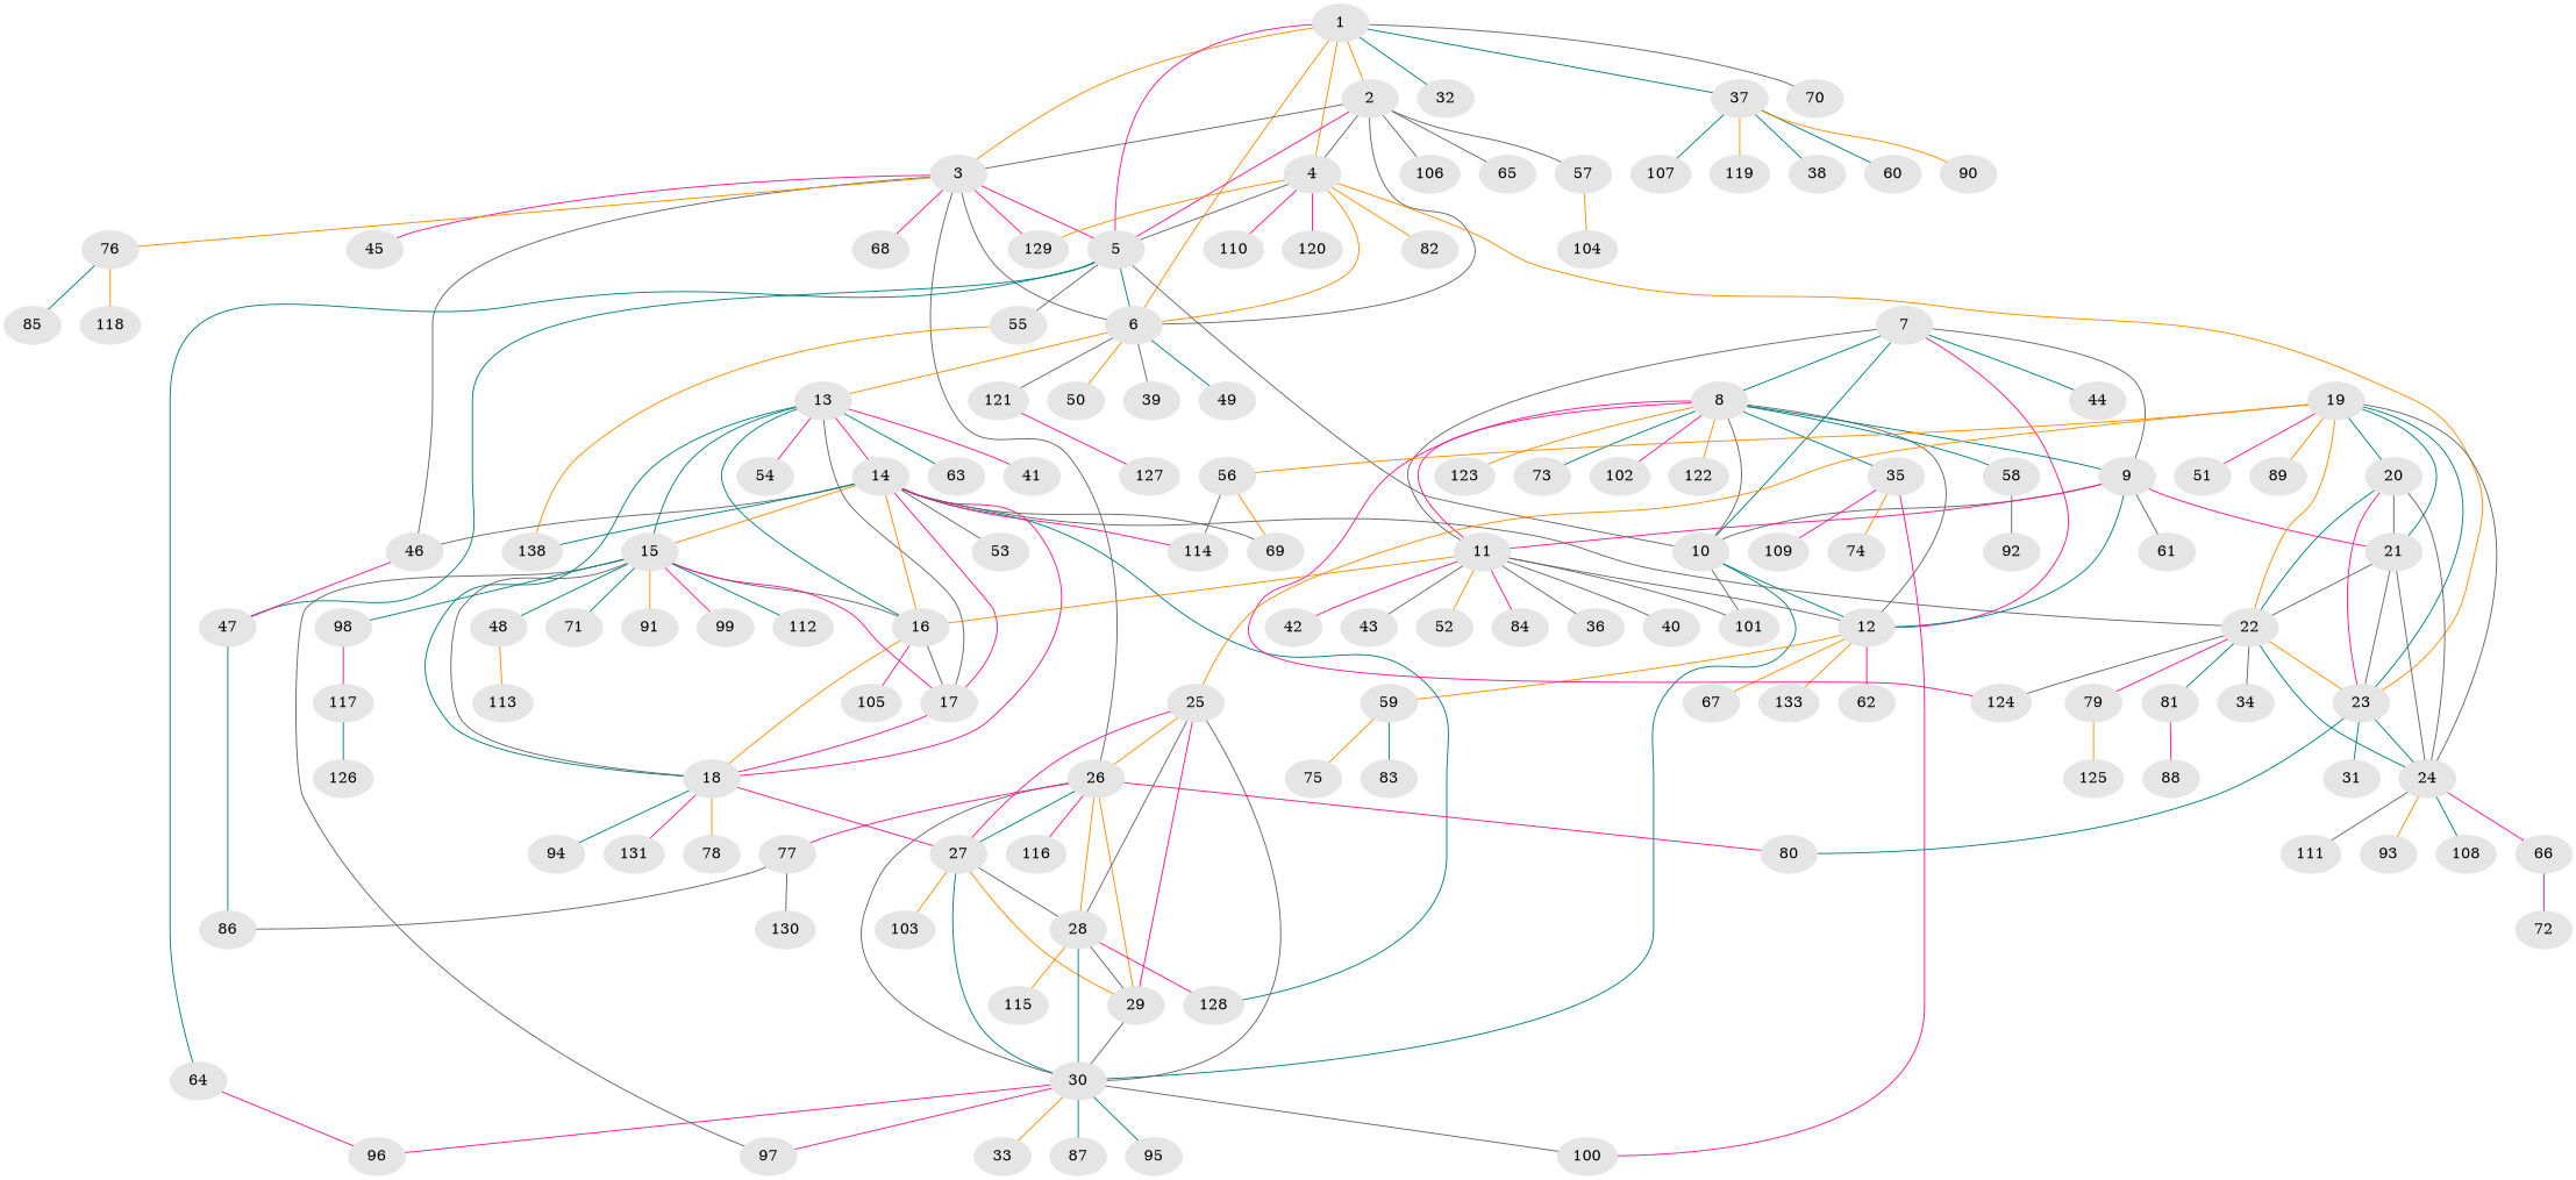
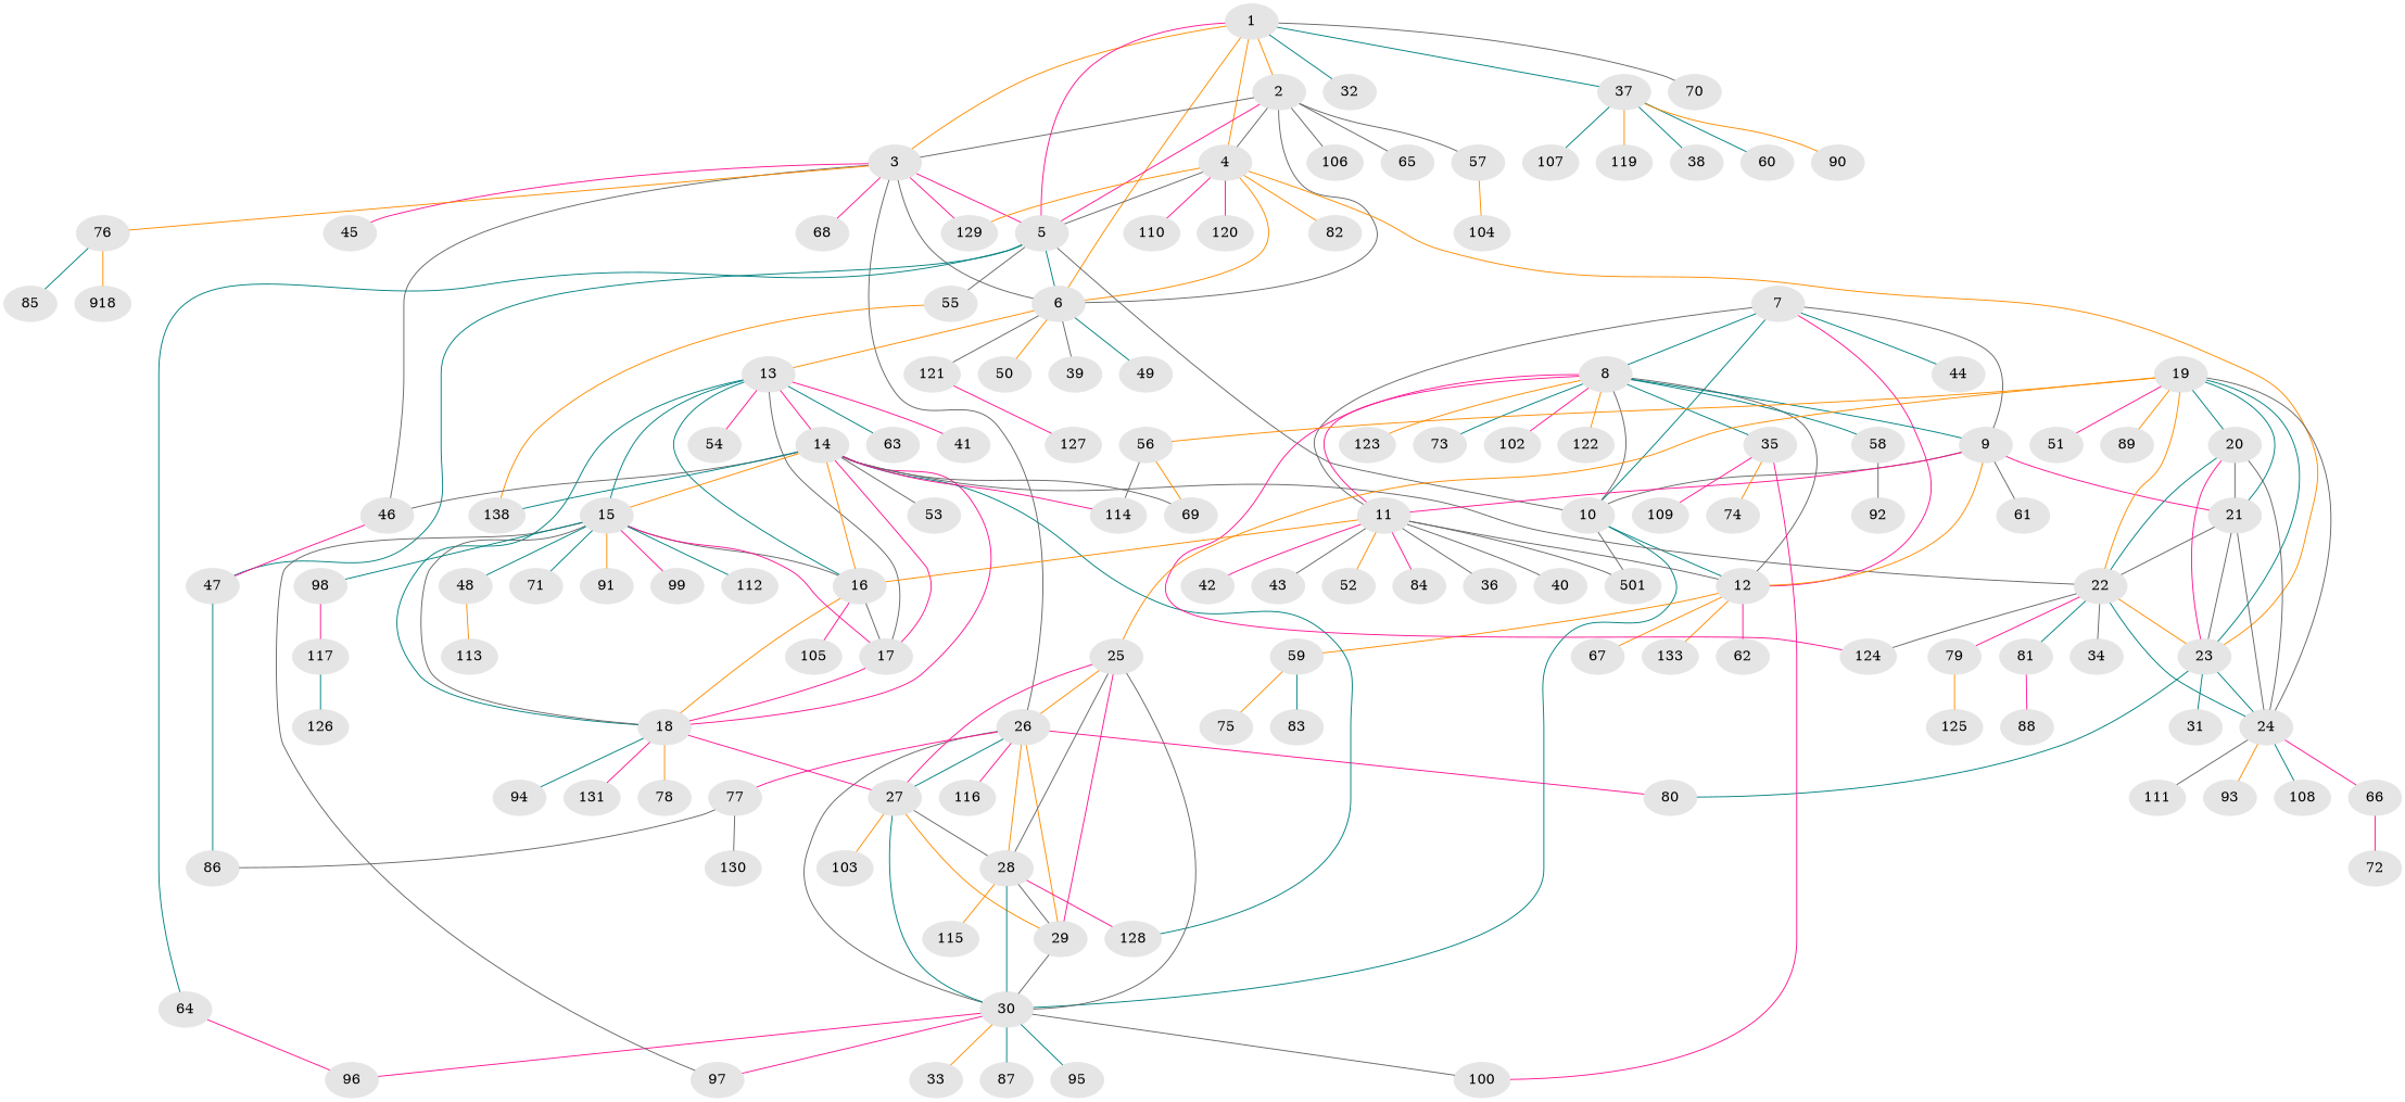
  graph {
    node [color=gray90 style=filled]
    edge [color=gray40]
    1
    2
    3
    4
    5
    6
    32
    37
    70
    57
    65
    106
    26
    45
    46
    68
    76
    129
    23
    82
    110
    120
    10
    47
    55
    64
    13
    39
    49
    50
    121
    38
    60
    90
    107
    119
    104
    30
    27
    80
    28
    29
    77
    116
    85
-   118
+   118 [label=918]
    24
    31
    12
-   101
+   101 [label=501]
    86
    n52 [label=138]
    96
    16
    14
    15
    17
    18
    41
    54
    63
    127
    7
    8
    9
    11
    44
    35
    58
    73
    102
    122
    123
    124
    21
    61
    36
    40
    42
    43
    52
    84
    59
    62
    67
    133
    100
    74
    109
    92
    22
    97
    33
    87
    95
    105
    75
    83
    53
    69
    128
    114
    48
    71
    91
    98
    99
    112
    78
    94
    131
    34
    79
    81
    113
    117
    103
    19
    20
    25
    51
    56
    89
    66
    93
    108
    111
    125
    88
    72
    115
    130
    126
    1 -- 2 [color=darkorange]
    1 -- 3 [color=darkorange]
    1 -- 4 [color=darkorange]
    1 -- 5 [color=deeppink]
    1 -- 6 [color=darkorange]
    1 -- 32 [color=teal]
    1 -- 37 [color=teal]
    1 -- 70
    2 -- 3
    2 -- 4
    2 -- 5 [color=deeppink]
    2 -- 6
    2 -- 57
    2 -- 65
    2 -- 106
    3 -- 5 [color=deeppink]
    3 -- 6
    3 -- 26
    3 -- 45 [color=deeppink]
    3 -- 46
    3 -- 68 [color=deeppink]
    3 -- 76 [color=darkorange]
    3 -- 129 [color=deeppink]
    4 -- 5
    4 -- 6 [color=darkorange]
    4 -- 129 [color=darkorange]
    4 -- 23 [color=darkorange]
    4 -- 82 [color=darkorange]
    4 -- 110 [color=deeppink]
    4 -- 120 [color=deeppink]
    5 -- 6 [color=teal]
    5 -- 10
    5 -- 47 [color=teal]
    5 -- 55
    5 -- 64 [color=teal]
    6 -- 13 [color=darkorange]
    6 -- 39
    6 -- 49 [color=teal]
    6 -- 50 [color=darkorange]
    6 -- 121
    37 -- 38 [color=teal]
    37 -- 60 [color=teal]
    37 -- 90 [color=darkorange]
    37 -- 107 [color=teal]
    37 -- 119 [color=darkorange]
    57 -- 104 [color=darkorange]
    26 -- 30
    26 -- 27 [color=teal]
    26 -- 80 [color=deeppink]
    26 -- 28 [color=darkorange]
    26 -- 29 [color=darkorange]
    26 -- 77 [color=deeppink]
    26 -- 116 [color=deeppink]
    46 -- 47 [color=deeppink]
    76 -- 85 [color=teal]
    76 -- 118 [color=darkorange]
    23 -- 80 [color=teal]
    23 -- 24 [color=teal]
    23 -- 31 [color=teal]
    10 -- 30 [color=teal]
    10 -- 12 [color=teal]
    10 -- 101
    47 -- 86 [color=teal]
    55 -- n52 [color=darkorange]
    64 -- 96 [color=deeppink]
    13 -- 16 [color=teal]
    13 -- 14 [color=deeppink]
    13 -- 15 [color=teal]
    13 -- 17
    13 -- 18 [color=teal]
    13 -- 41 [color=deeppink]
    13 -- 54 [color=deeppink]
    13 -- 63 [color=teal]
    121 -- 127 [color=deeppink]
    30 -- 96 [color=deeppink]
    30 -- 100
    30 -- 97 [color=deeppink]
    30 -- 33 [color=darkorange]
    30 -- 87 [color=teal]
    30 -- 95 [color=teal]
    27 -- 30 [color=teal]
    27 -- 28
    27 -- 29 [color=darkorange]
    27 -- 103 [color=darkorange]
    28 -- 30 [color=teal]
    28 -- 29
    28 -- 128 [color=deeppink]
    28 -- 115 [color=darkorange]
    29 -- 30
    77 -- 86
    77 -- 130
    24 -- 66 [color=deeppink]
    24 -- 93 [color=darkorange]
    24 -- 108 [color=teal]
    24 -- 111
    12 -- 59 [color=darkorange]
    12 -- 62 [color=deeppink]
    12 -- 67 [color=darkorange]
    12 -- 133 [color=darkorange]
    16 -- 17
    16 -- 18 [color=darkorange]
    16 -- 105 [color=deeppink]
    14 -- 46
    14 -- n52 [color=teal]
    14 -- 16 [color=darkorange]
    14 -- 15 [color=darkorange]
    14 -- 17 [color=deeppink]
    14 -- 18 [color=deeppink]
    14 -- 22
    14 -- 53
    14 -- 69
    14 -- 128 [color=teal]
    14 -- 114 [color=deeppink]
    15 -- 16
    15 -- 17 [color=deeppink]
    15 -- 18
    15 -- 97
    15 -- 48 [color=teal]
    15 -- 71 [color=teal]
    15 -- 91 [color=darkorange]
    15 -- 98 [color=teal]
    15 -- 99 [color=deeppink]
    15 -- 112 [color=teal]
    17 -- 18 [color=deeppink]
    18 -- 27 [color=deeppink]
    18 -- 78 [color=darkorange]
    18 -- 94 [color=teal]
    18 -- 131 [color=deeppink]
    7 -- 10 [color=teal]
    7 -- 12 [color=deeppink]
    7 -- 8 [color=teal]
    7 -- 9
    7 -- 11
    7 -- 44 [color=teal]
    8 -- 10
    8 -- 12
    8 -- 9 [color=teal]
    8 -- 11 [color=deeppink]
    8 -- 35 [color=teal]
    8 -- 58 [color=teal]
    8 -- 73 [color=teal]
    8 -- 102 [color=deeppink]
    8 -- 122 [color=darkorange]
    8 -- 123 [color=darkorange]
    8 -- 124 [color=deeppink]
    9 -- 10
-   9 -- 12 [color=teal]
+   9 -- 12 [color=darkorange]
    9 -- 11 [color=deeppink]
    9 -- 21 [color=deeppink]
    9 -- 61
    11 -- 12
    11 -- 101
    11 -- 16 [color=darkorange]
    11 -- 36
    11 -- 40
    11 -- 42 [color=deeppink]
    11 -- 43
    11 -- 52 [color=darkorange]
    11 -- 84 [color=deeppink]
    35 -- 100 [color=deeppink]
    35 -- 74 [color=darkorange]
    35 -- 109 [color=deeppink]
    58 -- 92
    21 -- 23
    21 -- 24
    21 -- 22
    59 -- 75 [color=darkorange]
    59 -- 83 [color=teal]
    22 -- 23 [color=darkorange]
    22 -- 24 [color=teal]
    22 -- 124
    22 -- 34
    22 -- 79 [color=deeppink]
    22 -- 81 [color=teal]
    48 -- 113 [color=darkorange]
    98 -- 117 [color=deeppink]
    79 -- 125 [color=darkorange]
    81 -- 88 [color=deeppink]
    117 -- 126 [color=teal]
    19 -- 23 [color=teal]
    19 -- 24
    19 -- 21 [color=teal]
    19 -- 22 [color=darkorange]
    19 -- 20 [color=teal]
    19 -- 25 [color=darkorange]
    19 -- 51 [color=deeppink]
    19 -- 56 [color=darkorange]
    19 -- 89 [color=darkorange]
    20 -- 23 [color=deeppink]
    20 -- 24
    20 -- 21
    20 -- 22 [color=teal]
    25 -- 26 [color=darkorange]
    25 -- 30
    25 -- 27 [color=deeppink]
    25 -- 28
    25 -- 29 [color=deeppink]
    56 -- 69 [color=darkorange]
    56 -- 114
    66 -- 72 [color=deeppink]
  }
